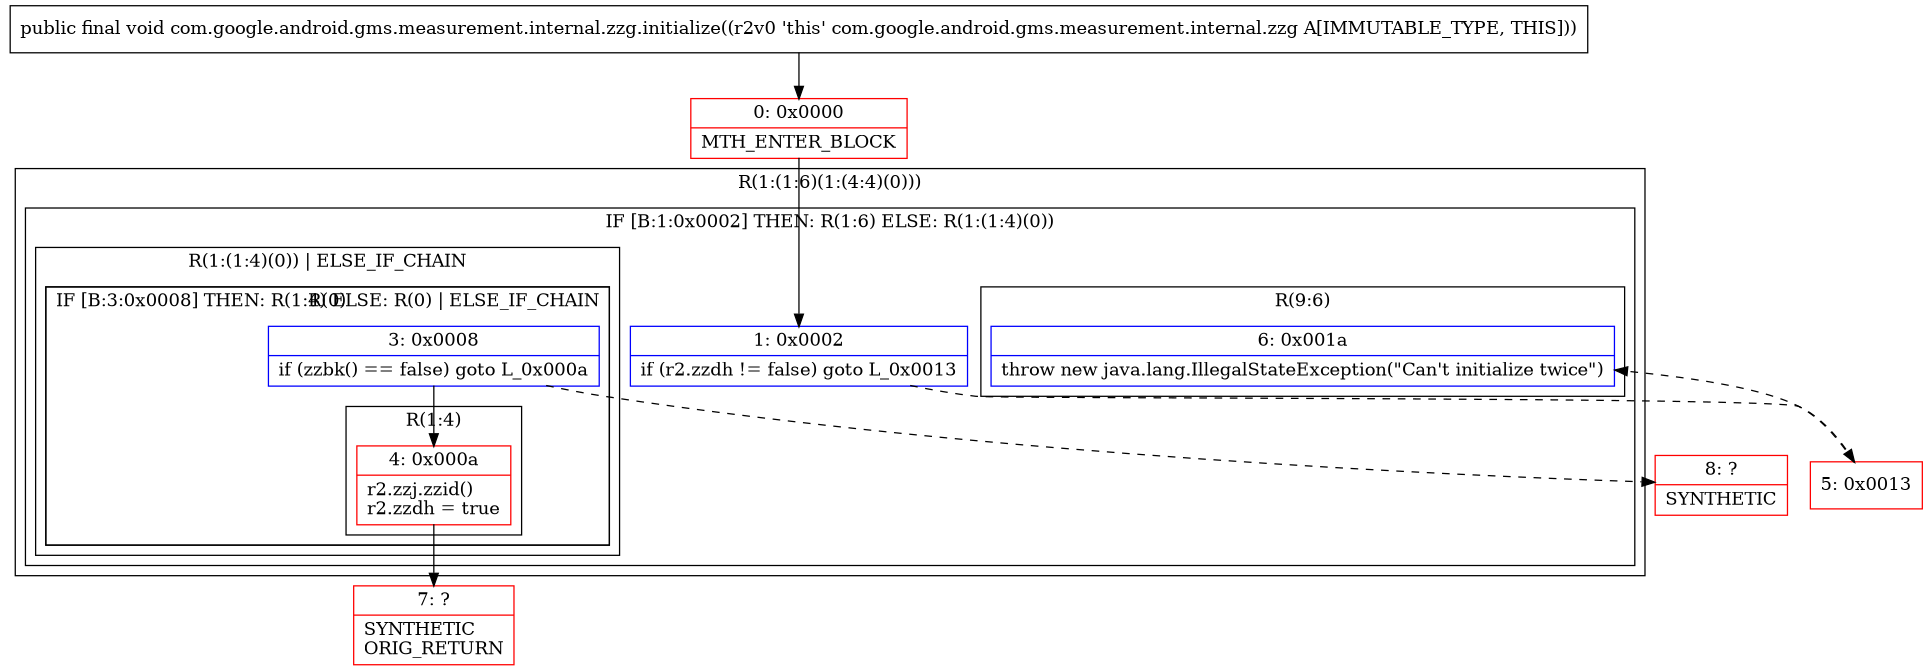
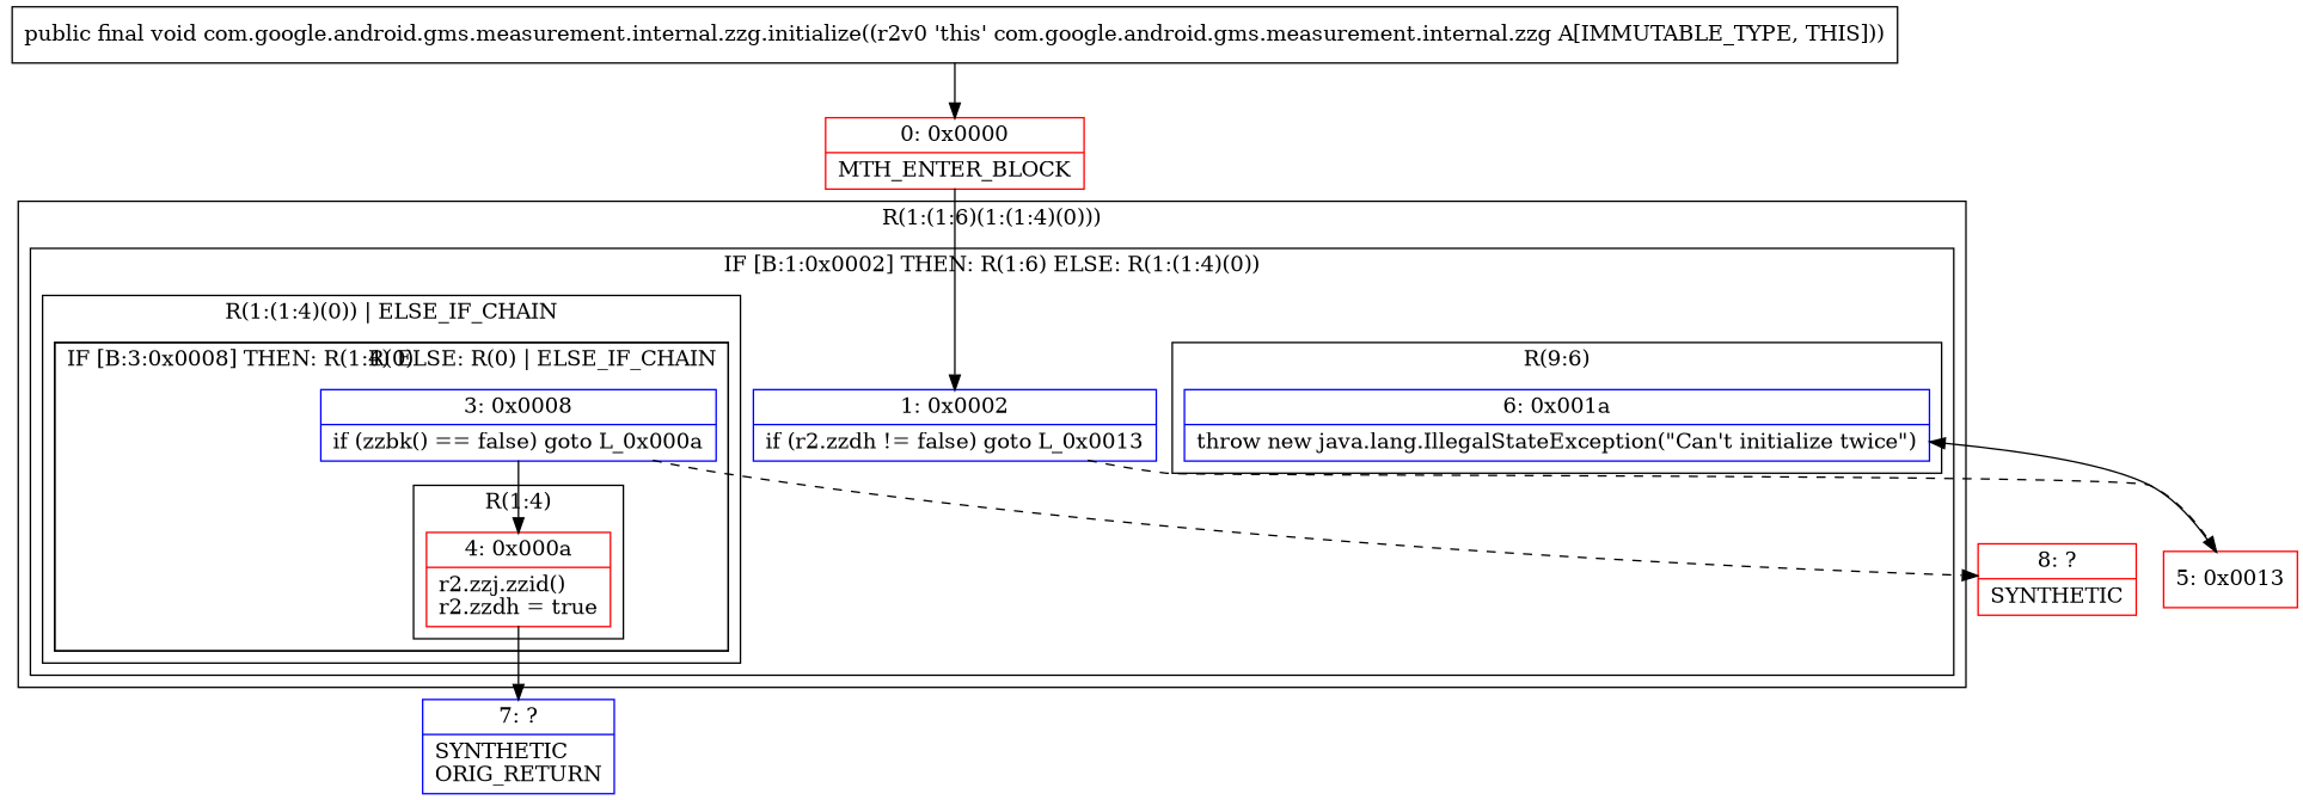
  digraph {
    node [color=red shape=record]
    n1 [color=blue label="{6\:\ 0x001a|throw new java.lang.IllegalStateException(\"Can't initialize twice\")\l}"]
    n2 [label="{4\:\ 0x000a|r2.zzj.zzid()\lr2.zzdh = true\l}"]
    n3 [color=blue label="{3\:\ 0x0008|if (zzbk() == false) goto L_0x000a\l}"]
    n4 [color=blue label="{1\:\ 0x0002|if (r2.zzdh != false) goto L_0x0013\l}"]
-   n5 [label="{7\:\ ?|SYNTHETIC\lORIG_RETURN\l}"]
+   n5 [color=blue label="{7\:\ ?|SYNTHETIC\lORIG_RETURN\l}"]
    n6 [label="{8\:\ ?|SYNTHETIC\l}"]
    n7 [label="{5\:\ 0x0013}"]
    n8 [label="{0\:\ 0x0000|MTH_ENTER_BLOCK\l}"]
    n9 [label="{public final void com.google.android.gms.measurement.internal.zzg.initialize((r2v0 'this' com.google.android.gms.measurement.internal.zzg A[IMMUTABLE_TYPE, THIS])) }" color=""]
    subgraph cluster_1 {
-     label="R(1:(1:6)(1:(4:4)(0)))"
+     label="R(1:(1:6)(1:(1:4)(0)))"
      subgraph cluster_2 {
        label="IF [B:1:0x0002] THEN: R(1:6) ELSE: R(1:(1:4)(0))"
        n4
        subgraph cluster_3 {
          label="R(9:6)"
          n1
        }
        subgraph cluster_4 {
          label="R(1:(1:4)(0)) | ELSE_IF_CHAIN\l"
          subgraph cluster_5 {
            label="IF [B:3:0x0008] THEN: R(1:4) ELSE: R(0) | ELSE_IF_CHAIN\l"
            n3
            subgraph cluster_6 {
              label="R(1:4)"
              n2
            }
            subgraph cluster_7 {
              label="R(0)"
            }
          }
        }
      }
    }
    n2 -> n5
    n3 -> n2
    n3 -> n6 [style=dashed]
    n4 -> n7 [style=dashed]
-   n7 -> n1 [style=dashed]
+   n7 -> n1
    n8 -> n4
    n9 -> n8
  }
